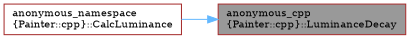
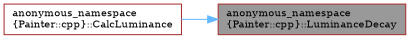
  digraph {
    rankdir=RL
    fontname="DejaVu Serif"
    node [color=brown fontname="DejaVu Serif" fontsize=10 shape=box style=filled]
-   n1 [fillcolor=grey60 fontcolor=black height=0.2 label="anonymous_cpp\l\{Painter::cpp\}::LuminanceDecay" width=0.4]
+   n1 [fillcolor=grey60 fontcolor=black height=0.2 label="anonymous_namespace\l\{Painter::cpp\}::LuminanceDecay" width=0.4]
    n2 [fillcolor=white height=0.2 label="anonymous_namespace\l\{Painter::cpp\}::CalcLuminance" width=0.4]
    n1 -> n2 [color=steelblue1 dir=back fontname="DejaVu Serif" fontsize=10 labelfontname=Helvetica labelfontsize=10 style=solid]
  }
